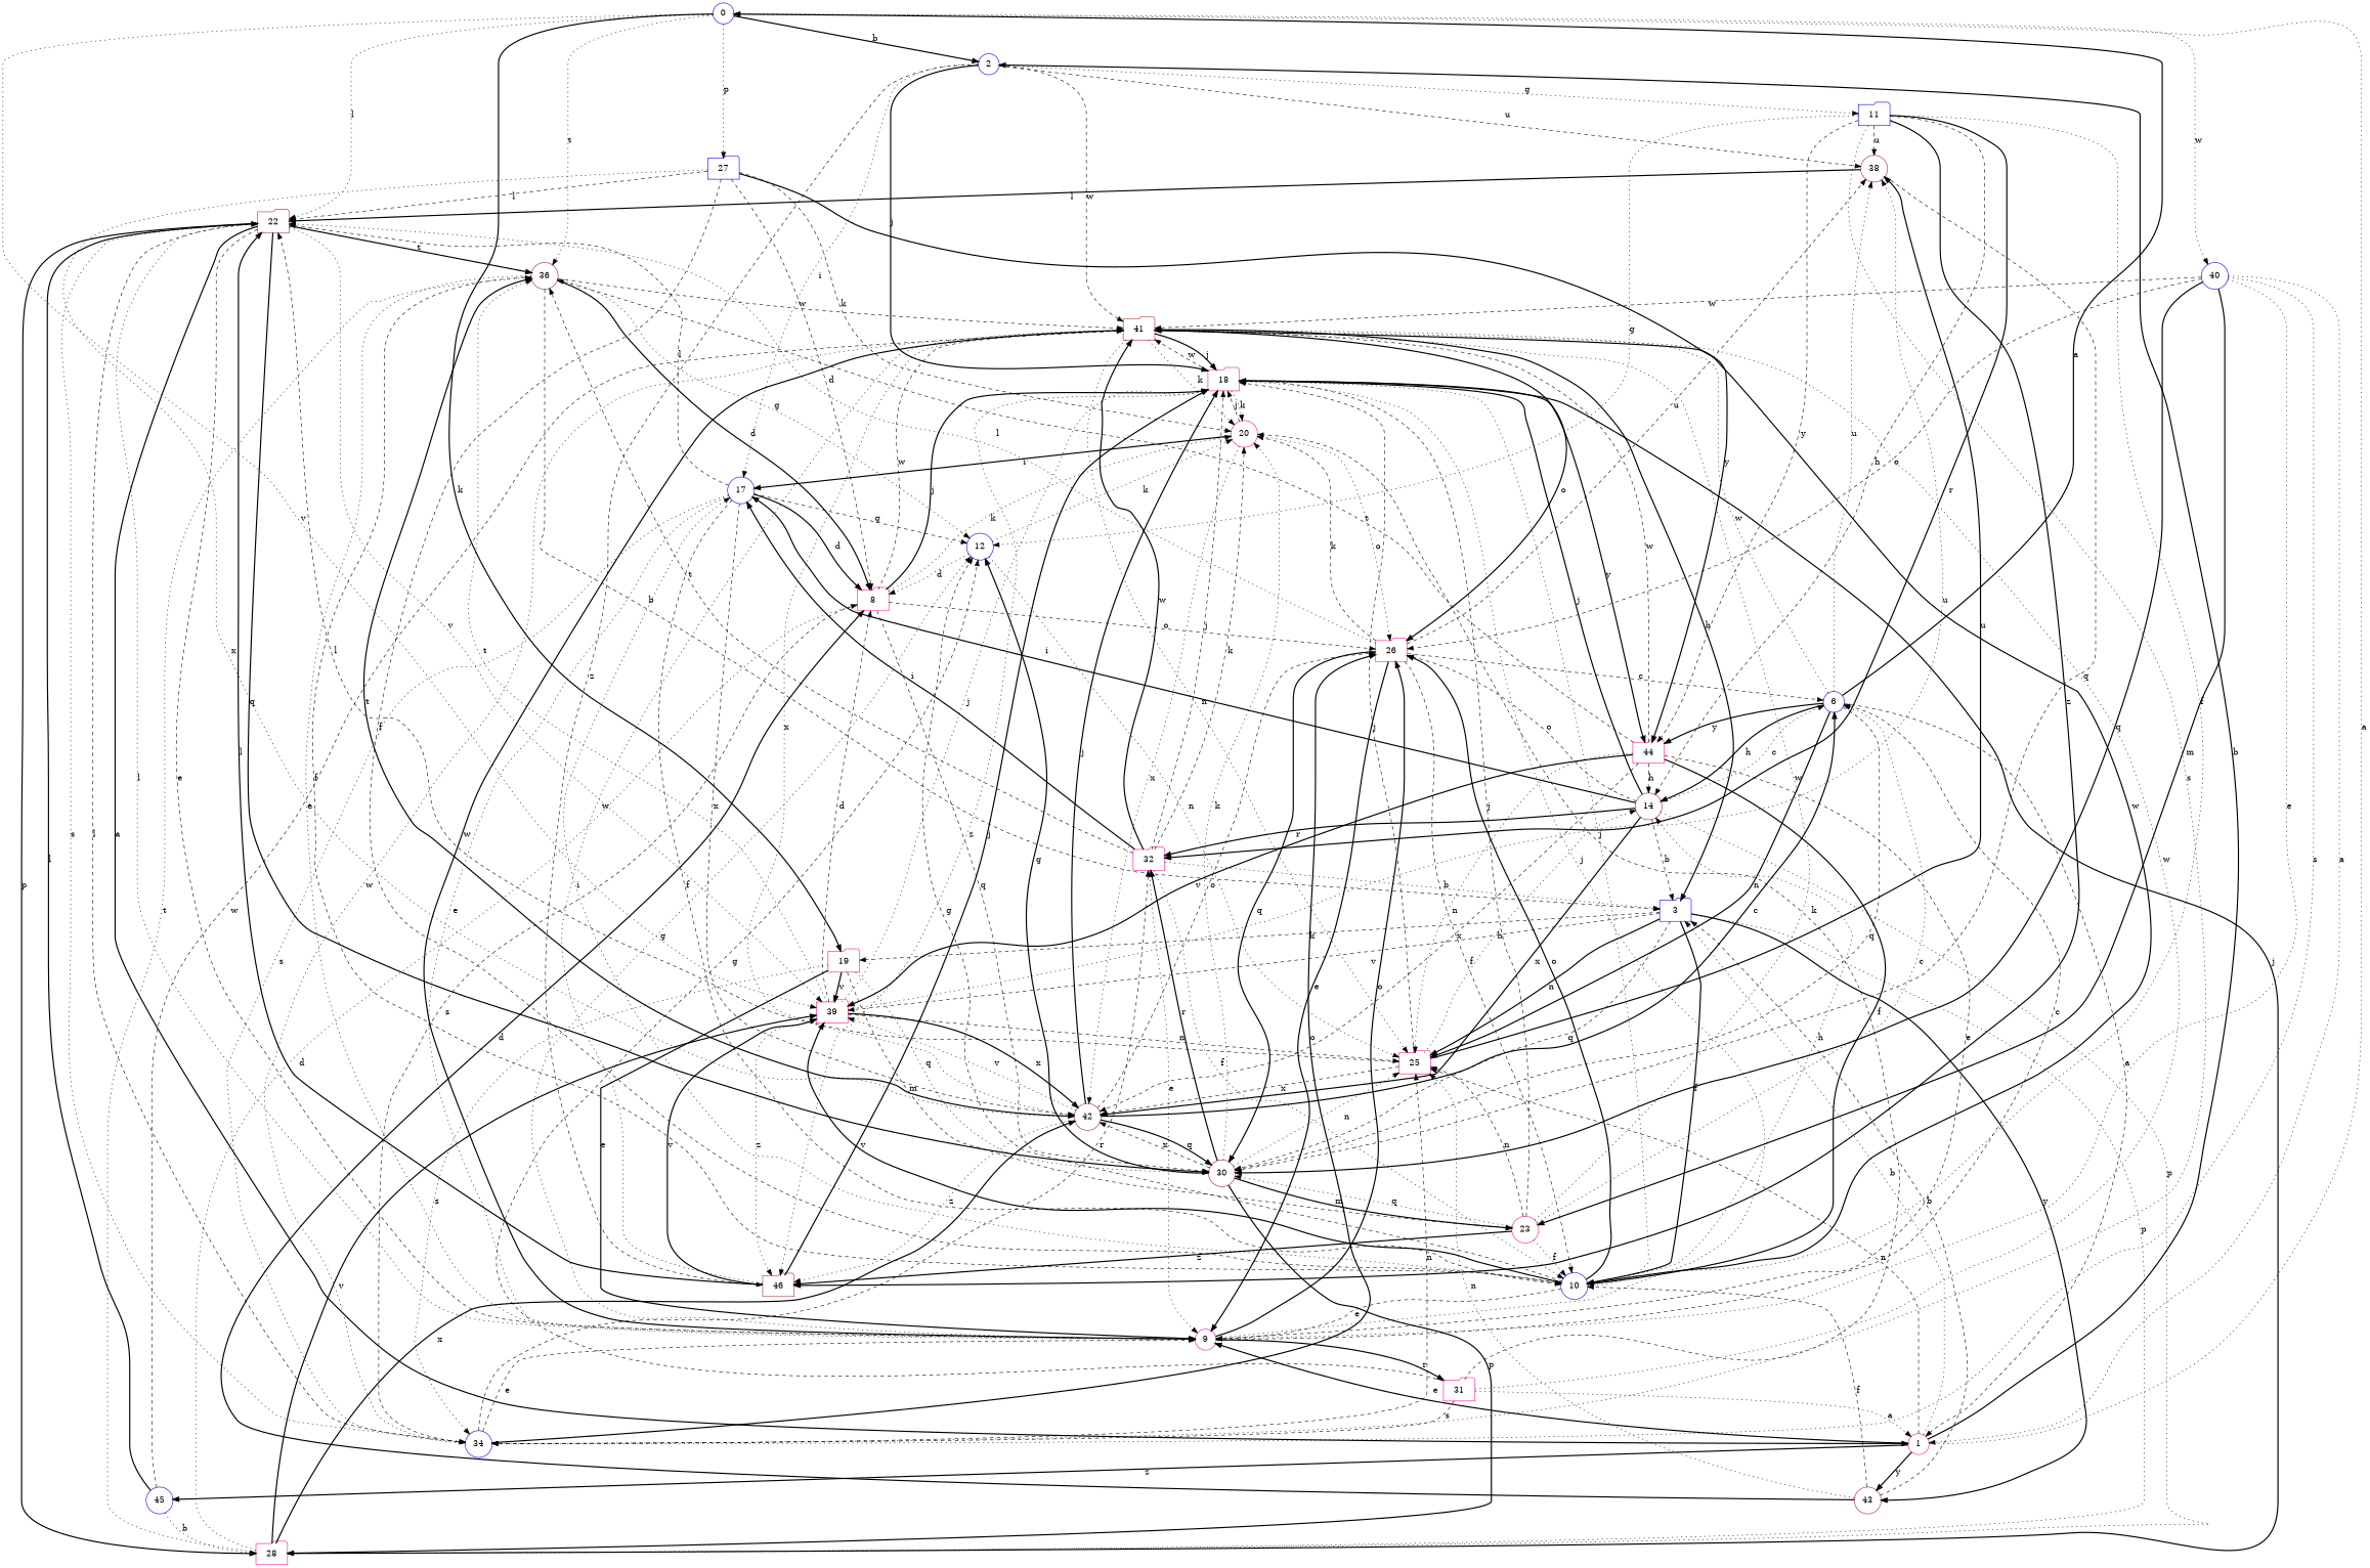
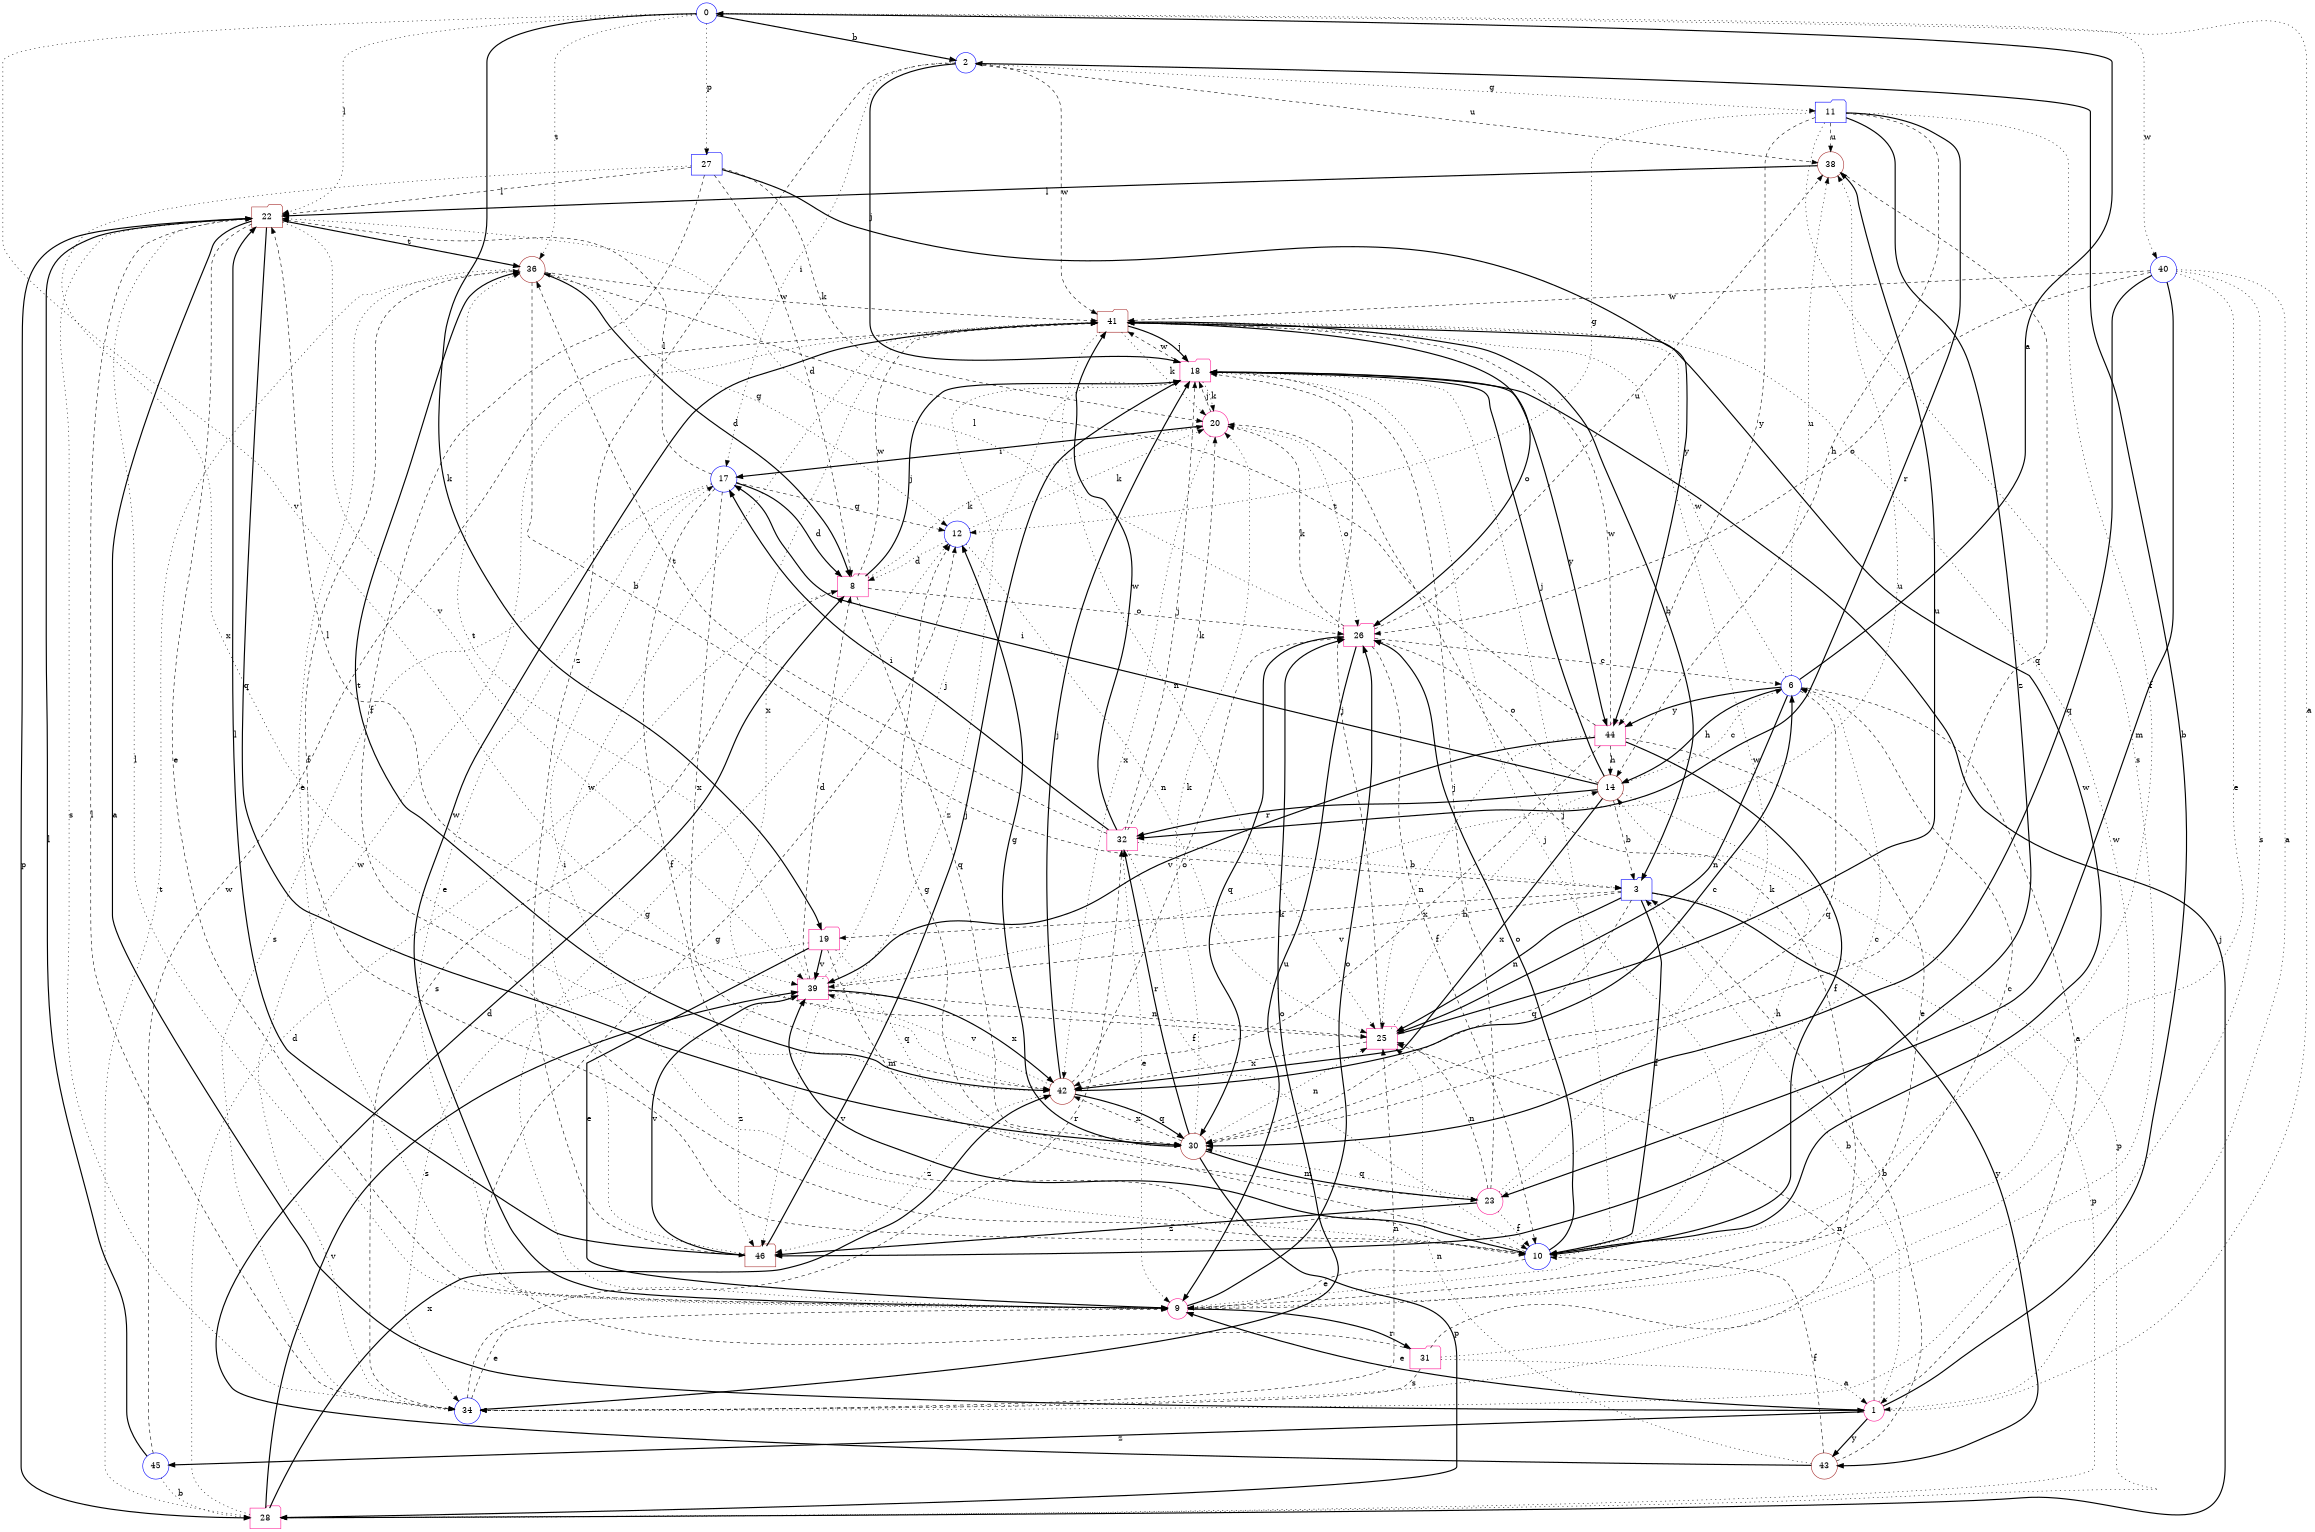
  strict digraph {
    node [color=deeppink shape=circle]
    edge [style=dotted]
    0 [color=blue]
    2 [color=blue]
    19 [shape=folder]
    22 [color=brown shape=folder]
    27 [color=blue shape=folder]
    36 [color=brown]
    39 [shape=folder]
    40 [color=blue]
    11 [color=blue shape=folder]
    17 [color=blue]
    18 [shape=folder]
    38 [color=brown]
    41 [color=brown shape=folder]
    46 [color=brown shape=folder]
    9
    30 [color=brown]
    34 [color=blue]
    23
    1
    28 [shape=folder]
    10 [color=blue]
    44 [shape=folder]
    8 [shape=folder]
    20
    42 [color=brown]
    3 [color=blue shape=folder]
    12 [color=blue]
    25 [shape=folder]
    26 [shape=folder]
    43 [color=brown]
    45 [color=blue]
    6 [color=blue]
    31 [shape=folder]
    14 [color=brown]
    32 [shape=folder]
    0 -> 2 [label=b style=bold]
    0 -> 19 [label=k style=bold]
    0 -> 22 [label=l]
    0 -> 27 [label=p]
    0 -> 36 [label=t]
    0 -> 39 [label=v]
    0 -> 40 [label=w]
    2 -> 11 [label=g]
    2 -> 17 [label=i]
    2 -> 18 [label=j style=bold]
    2 -> 38 [label=u style=dashed]
    2 -> 41 [label=w style=dashed]
    2 -> 46 [label=z style=dashed]
    19 -> 39 [label=v style=bold]
    19 -> 9 [label=e style=bold]
    19 -> 30 [label=q]
    19 -> 34 [label=s]
    19 -> 23 [label=m style=dashed]
    22 -> 36 [label=t style=bold]
    22 -> 39 [label=v]
    22 -> 9 [label=e style=dashed]
    22 -> 30 [label=q style=bold]
    22 -> 34 [label=s]
    22 -> 1 [label=a style=bold]
    22 -> 28 [label=p style=bold]
    27 -> 22 [label=l style=dashed]
    27 -> 10 [label=f style=dashed]
    27 -> 44 [label=y style=bold]
    27 -> 8 [label=d style=dashed]
    27 -> 20 [label=k style=dashed]
    27 -> 42 [label=x]
    36 -> 41 [label=w style=dashed]
    36 -> 9 [label=e]
    36 -> 10 [label=f style=dashed]
    36 -> 8 [label=d style=bold]
    36 -> 3 [label=b style=dashed]
    36 -> 12 [label=g]
    39 -> 36 [label=t]
    39 -> 18 [label=j]
    39 -> 38 [label=u]
    39 -> 46 [label=z]
    39 -> 8 [label=d style=dashed]
    39 -> 42 [label=x style=bold]
    39 -> 25 [label=n style=dashed]
    40 -> 41 [label=w style=dashed]
    40 -> 9 [label=e]
    40 -> 30 [label=q style=bold]
    40 -> 34 [label=s]
    40 -> 23 [label=m style=bold]
    40 -> 1 [label=a]
    40 -> 26 [label=o style=dashed]
    11 -> 38 [label=u style=dashed]
    11 -> 46 [label=z style=bold]
    11 -> 34 [label=s]
    11 -> 10 [label=f]
    11 -> 44 [label=y style=dashed]
    11 -> 12 [label=g]
    11 -> 14 [label=h style=dashed]
    11 -> 32 [label=r style=bold]
    17 -> 22 [label=l style=dashed]
    17 -> 9 [label=e]
    17 -> 34 [label=s]
    17 -> 10 [label=f style=dashed]
    17 -> 8 [label=d style=bold]
    17 -> 42 [label=x style=dashed]
    17 -> 12 [label=g style=dashed]
    18 -> 41 [label=w style=dashed]
    18 -> 46 [label=z]
    18 -> 44 [label=y style=bold]
    18 -> 20 [label=k]
    38 -> 22 [label=l style=bold]
    38 -> 30 [label=q style=dashed]
    41 -> 18 [label=j style=bold]
    41 -> 20 [label=k]
    41 -> 42 [label=x]
    41 -> 3 [label=b style=bold]
    41 -> 25 [label=n]
    41 -> 26 [label=o style=bold]
    46 -> 22 [label=l style=bold]
    46 -> 39 [label=v style=bold]
    46 -> 18 [label=j style=bold]
    46 -> 41 [label=w]
    9 -> 22 [label=l]
    9 -> 18 [label=j]
    9 -> 41 [label=w style=bold]
    9 -> 12 [label=g]
    9 -> 26 [label=o style=bold]
    9 -> 6 [label=c style=dashed]
    9 -> 31 [label=r style=bold]
    30 -> 23 [label=m style=bold]
    30 -> 28 [label=p style=bold]
    30 -> 20 [label=k]
    30 -> 42 [label=x style=dashed]
    30 -> 12 [label=g style=bold]
    30 -> 25 [label=n]
    30 -> 32 [label=r style=bold]
    34 -> 22 [label=l style=dashed]
    34 -> 41 [label=w]
    34 -> 9 [label=e style=dashed]
    34 -> 25 [label=n style=dashed]
    34 -> 26 [label=o style=bold]
    34 -> 32 [label=r style=dashed]
    23 -> 18 [label=j style=dashed]
    23 -> 41 [label=w]
    23 -> 46 [label=z style=bold]
    23 -> 30 [label=q]
    23 -> 10 [label=f]
    23 -> 25 [label=n style=dashed]
    23 -> 6 [label=c]
    1 -> 0 [label=a]
    1 -> 2 [label=b style=bold]
    1 -> 9 [label=e style=bold]
    1 -> 3 [label=b]
    1 -> 25 [label=n style=dashed]
    1 -> 43 [label=y style=bold]
    1 -> 45 [label=z style=bold]
    28 -> 36 [label=t]
    28 -> 39 [label=v style=bold]
    28 -> 18 [label=j style=bold]
    28 -> 8 [label=d]
    28 -> 42 [label=x style=bold]
    10 -> 39 [label=v style=bold]
    10 -> 17 [label=i]
    10 -> 18 [label=j]
    10 -> 41 [label=w style=bold]
    10 -> 9 [label=e style=dashed]
    10 -> 12 [label=g style=dashed]
    10 -> 26 [label=o style=bold]
    10 -> 14 [label=h]
    44 -> 36 [label=t style=dashed]
    44 -> 39 [label=v style=bold]
    44 -> 41 [label=w style=dashed]
    44 -> 9 [label=e style=dashed]
    44 -> 10 [label=f style=bold]
    44 -> 42 [label=x style=dashed]
    44 -> 25 [label=n]
    44 -> 14 [label=h style=dashed]
    8 -> 18 [label=j style=bold]
    8 -> 41 [label=w style=dashed]
    8 -> 30 [label=q style=dashed]
    8 -> 34 [label=s style=dashed]
    8 -> 20 [label=k]
    8 -> 26 [label=o style=dashed]
    20 -> 17 [label=i style=bold]
    20 -> 18 [label=j style=dashed]
    20 -> 42 [label=x]
    20 -> 26 [label=o]
    42 -> 36 [label=t style=bold]
    42 -> 39 [label=v]
    42 -> 18 [label=j style=bold]
    42 -> 46 [label=z]
    42 -> 30 [label=q style=bold]
    42 -> 26 [label=o style=dashed]
    42 -> 6 [label=c style=bold]
    3 -> 19 [label=k style=dashed]
    3 -> 39 [label=v style=dashed]
    3 -> 30 [label=q style=dashed]
    3 -> 28 [label=p]
    3 -> 10 [label=f style=bold]
    3 -> 25 [label=n style=bold]
    3 -> 43 [label=y style=bold]
    12 -> 8 [label=d]
    12 -> 20 [label=k]
    12 -> 25 [label=n]
    25 -> 22 [label=l style=dashed]
    25 -> 18 [label=j style=dashed]
    25 -> 38 [label=u style=bold]
    25 -> 42 [label=x style=dashed]
    25 -> 14 [label=h]
    26 -> 22 [label=l]
    26 -> 38 [label=u style=dashed]
-   26 -> 9 [label=e style=bold]
+   26 -> 9 [label=u style=bold]
    26 -> 30 [label=q style=bold]
    26 -> 10 [label=f style=dashed]
    26 -> 20 [label=k style=dashed]
    26 -> 6 [label=c style=dashed]
    43 -> 10 [label=f style=dashed]
    43 -> 8 [label=d style=bold]
    43 -> 3 [label=b style=dashed]
    43 -> 25 [label=n]
    45 -> 22 [label=l style=bold]
    45 -> 41 [label=w style=dashed]
    45 -> 28 [label=b]
    6 -> 0 [label=a style=bold]
    6 -> 38 [label=u]
    6 -> 41 [label=w]
    6 -> 30 [label=q style=dashed]
    6 -> 1 [label=a style=dashed]
    6 -> 44 [label=y style=bold]
    6 -> 25 [label=n style=bold]
    6 -> 14 [label=h style=bold]
    31 -> 41 [label=w]
    31 -> 34 [label=s style=dashed]
    31 -> 1 [label=a]
    31 -> 20 [label=k style=dashed]
    31 -> 12 [label=g style=dashed]
    14 -> 17 [label=i style=bold]
    14 -> 18 [label=j style=bold]
    14 -> 28 [label=p]
    14 -> 42 [label=x style=bold]
    14 -> 3 [label=b style=dashed]
    14 -> 26 [label=o style=dashed]
    14 -> 6 [label=c]
    14 -> 32 [label=r style=bold]
    32 -> 36 [label=t style=dashed]
    32 -> 17 [label=i style=bold]
    32 -> 18 [label=j style=dashed]
    32 -> 41 [label=w style=bold]
    32 -> 9 [label=e]
    32 -> 10 [label=f]
    32 -> 20 [label=k style=dashed]
    32 -> 3 [label=b]
  }
